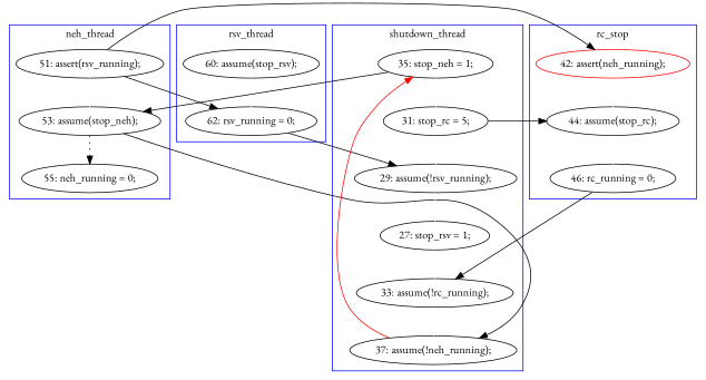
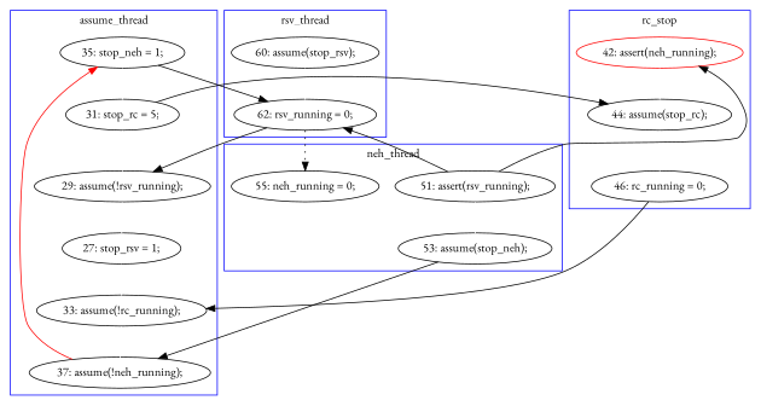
  digraph {
    fontname="EB Garamond"
    node [fontname="EB Garamond"]
    edge [color=white fontname="EB Garamond" style=solid]
    n1 [label="62: rsv_running = 0;"]
    n2 [label="60: assume(stop_rsv);"]
    n3 [label="44: assume(stop_rc);"]
    n4 [label="46: rc_running = 0;"]
    n5 [color=red label="42: assert(neh_running);"]
    n6 [label="51: assert(rsv_running);"]
    n7 [label="53: assume(stop_neh);"]
    n8 [label="55: neh_running = 0;"]
    n9 [label="33: assume(!rc_running);"]
    n10 [label="37: assume(!neh_running);"]
    n11 [label="29: assume(!rsv_running);"]
    n12 [label="27: stop_rsv = 1;"]
    n13 [label="31: stop_rc = 5;"]
    n14 [label="35: stop_neh = 1;"]
    subgraph cluster_1 {
      color=blue
      label=rsv_thread
      n1
      n2
    }
    subgraph cluster_2 {
      color=blue
      label=rc_stop
      n3
      n4
      n5
    }
    subgraph cluster_3 {
      color=blue
      label=neh_thread
      n6
      n7
      n8
    }
    subgraph cluster_4 {
      color=blue
-     label=shutdown_thread
+     label=assume_thread
      n9
      n10
      n11
      n12
      n13
      n14
    }
    n1 -> n11 [color=black constraint=false]
    n2 -> n1
    n3 -> n4
    n4 -> n9 [color=black constraint=false]
    n5 -> n3
    n6 -> n1 [color=black constraint=false]
    n6 -> n5 [color=black constraint=false]
    n6 -> n7
-   n7 -> n8 [color=black style=dotted]
+   n1 -> n8 [color=black style=dotted]
    n7 -> n10 [color=black constraint=false]
    n9 -> n10
    n10 -> n14 [color=red constraint=false]
    n11 -> n12
    n12 -> n9
    n13 -> n3 [color=black constraint=false]
    n13 -> n11
-   n14 -> n7 [color=black constraint=false]
+   n14 -> n1 [color=black constraint=false]
    n14 -> n13
  }
